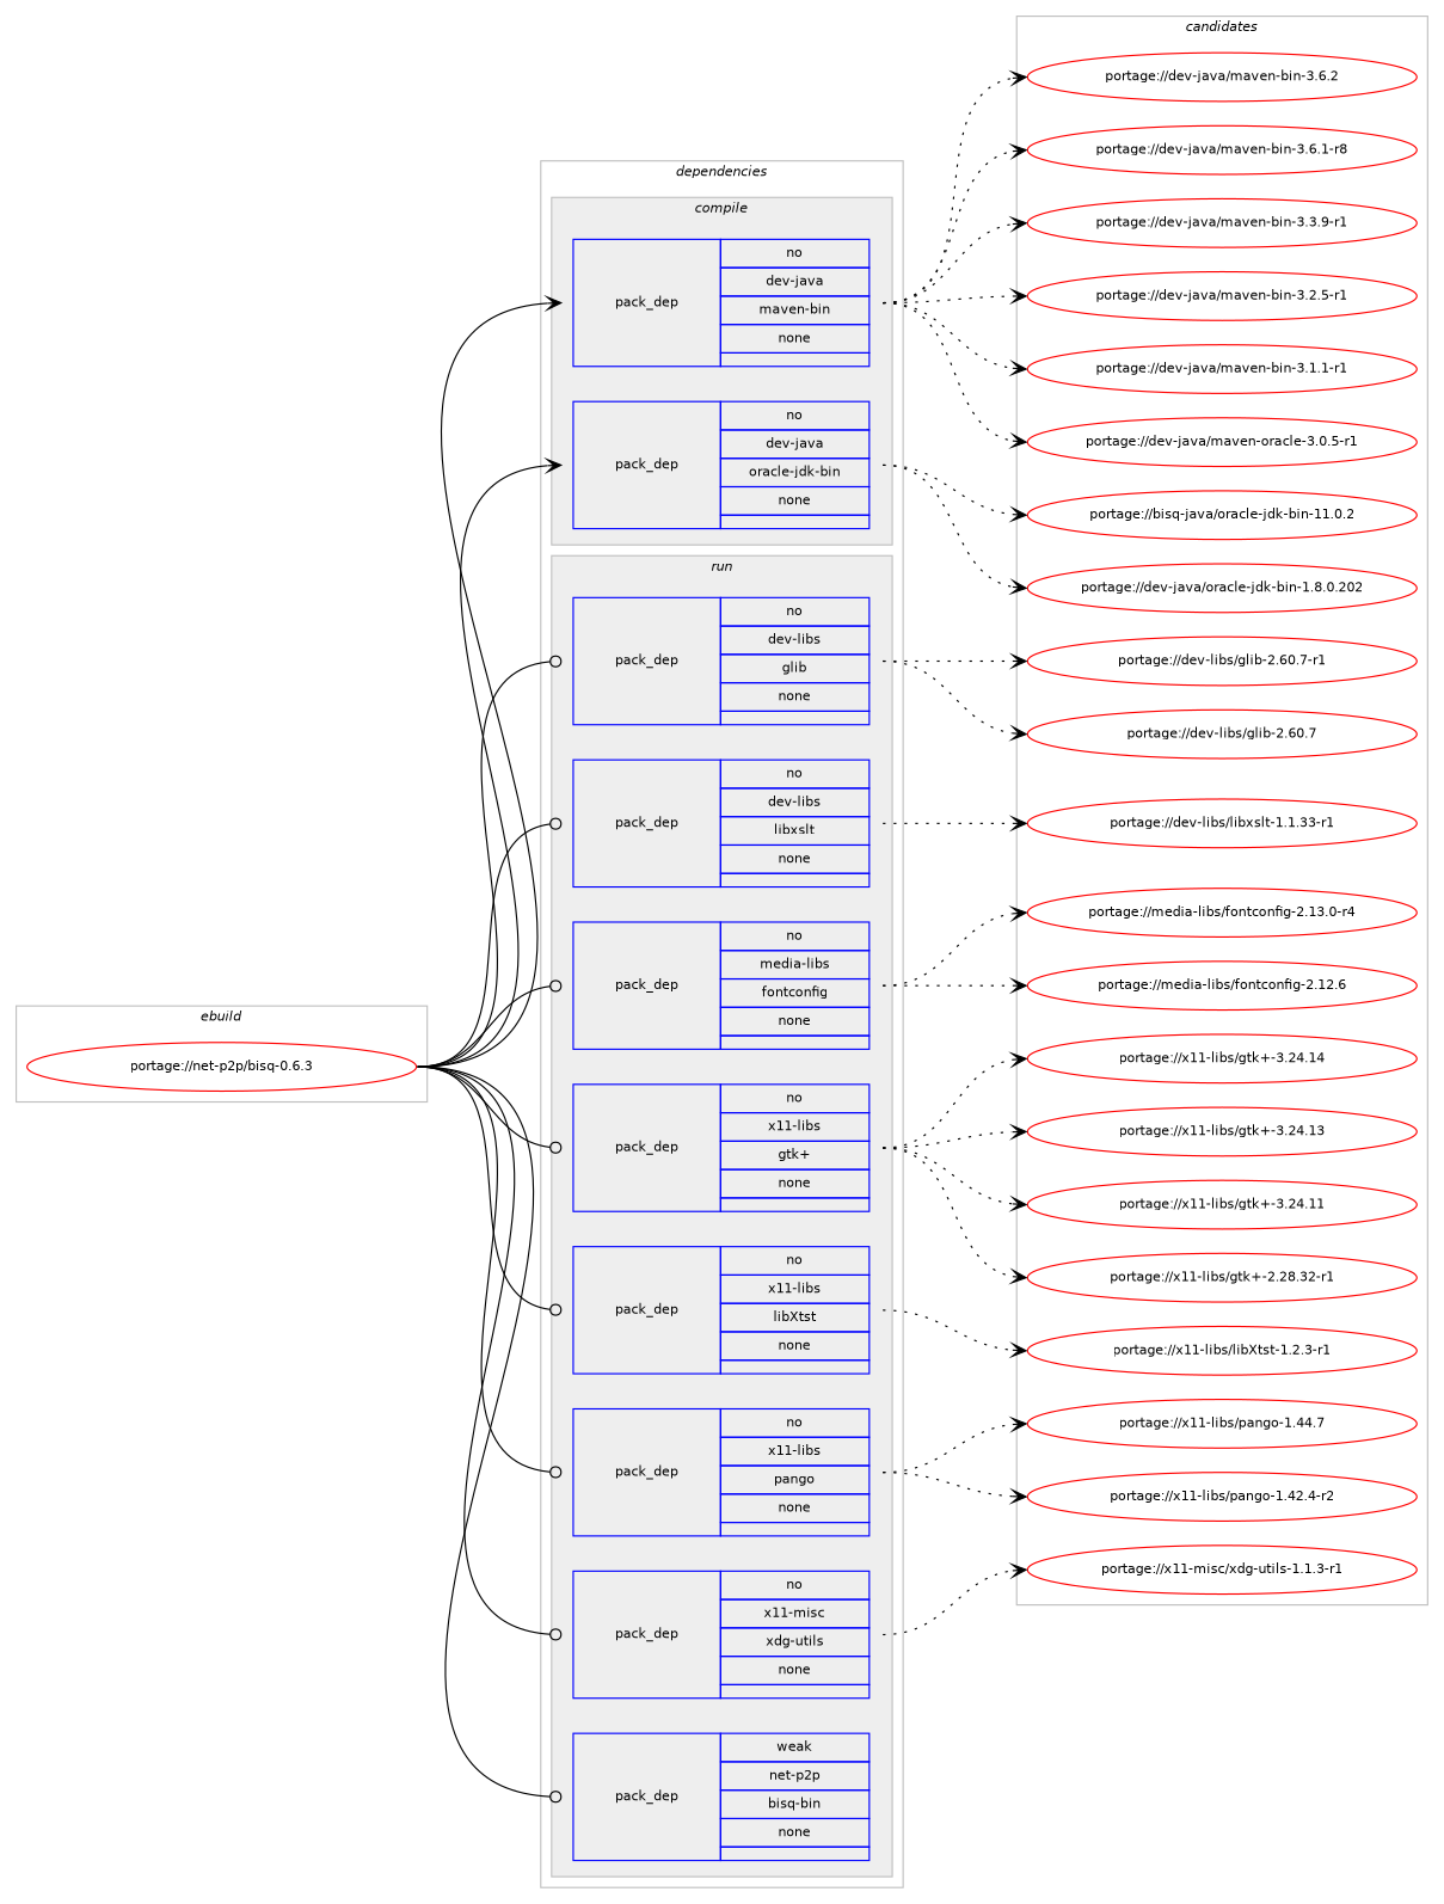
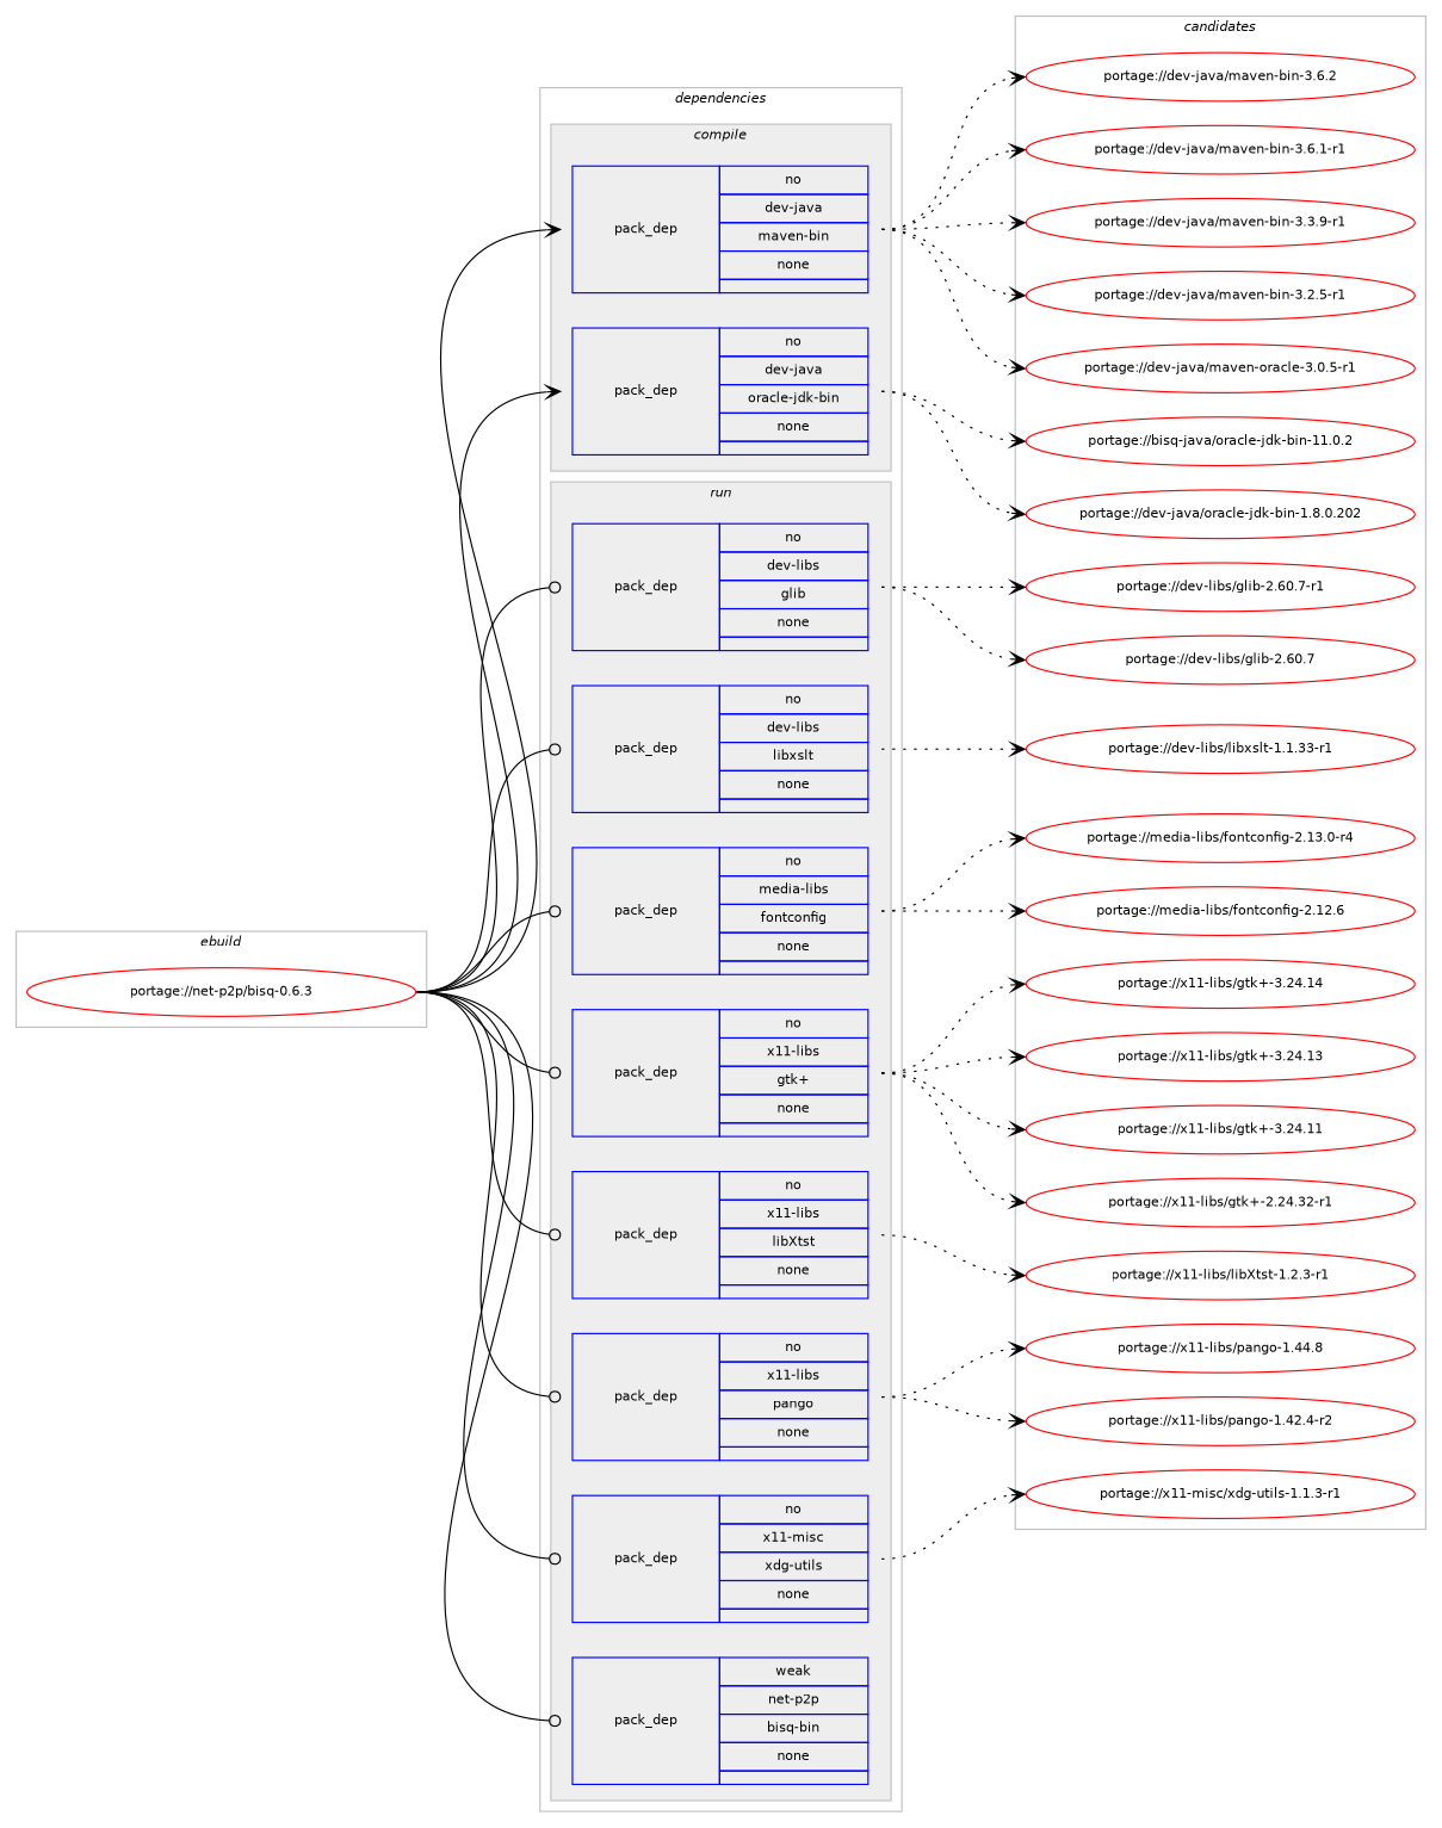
  digraph {
    compound=true
    concentrate=true
    fontname=Helvetica
    fontsize=10
    newrank=true
    rankdir=LR
    ranksep=1.5
    node [color=red fontname=Helvetica fontsize=10]
    edge [arrowhead=vee headport=w style=dotted tailport=e weight=100]
    n1 [label="portage://net-p2p/bisq-0.6.3" width=4]
    n2 [color=blue label=<<TABLE BORDER="0" CELLBORDER="1" CELLSPACING="0" CELLPADDING="4" WIDTH="220"><TR><TD ROWSPAN="6" CELLPADDING="30">pack_dep</TD></TR><TR><TD WIDTH="110">no</TD></TR><TR><TD>dev-java</TD></TR><TR><TD>maven-bin</TD></TR><TR><TD>none</TD></TR><TR><TD></TD></TR></TABLE>> shape=none]
    n3 [color=blue label=<<TABLE BORDER="0" CELLBORDER="1" CELLSPACING="0" CELLPADDING="4" WIDTH="220"><TR><TD ROWSPAN="6" CELLPADDING="30">pack_dep</TD></TR><TR><TD WIDTH="110">no</TD></TR><TR><TD>dev-java</TD></TR><TR><TD>oracle-jdk-bin</TD></TR><TR><TD>none</TD></TR><TR><TD></TD></TR></TABLE>> shape=none]
    n4 [color=blue label=<<TABLE BORDER="0" CELLBORDER="1" CELLSPACING="0" CELLPADDING="4" WIDTH="220"><TR><TD ROWSPAN="6" CELLPADDING="30">pack_dep</TD></TR><TR><TD WIDTH="110">no</TD></TR><TR><TD>dev-libs</TD></TR><TR><TD>glib</TD></TR><TR><TD>none</TD></TR><TR><TD></TD></TR></TABLE>> shape=none]
    n5 [color=blue label=<<TABLE BORDER="0" CELLBORDER="1" CELLSPACING="0" CELLPADDING="4" WIDTH="220"><TR><TD ROWSPAN="6" CELLPADDING="30">pack_dep</TD></TR><TR><TD WIDTH="110">no</TD></TR><TR><TD>dev-libs</TD></TR><TR><TD>libxslt</TD></TR><TR><TD>none</TD></TR><TR><TD></TD></TR></TABLE>> shape=none]
    n6 [color=blue label=<<TABLE BORDER="0" CELLBORDER="1" CELLSPACING="0" CELLPADDING="4" WIDTH="220"><TR><TD ROWSPAN="6" CELLPADDING="30">pack_dep</TD></TR><TR><TD WIDTH="110">no</TD></TR><TR><TD>media-libs</TD></TR><TR><TD>fontconfig</TD></TR><TR><TD>none</TD></TR><TR><TD></TD></TR></TABLE>> shape=none]
    n7 [color=blue label=<<TABLE BORDER="0" CELLBORDER="1" CELLSPACING="0" CELLPADDING="4" WIDTH="220"><TR><TD ROWSPAN="6" CELLPADDING="30">pack_dep</TD></TR><TR><TD WIDTH="110">no</TD></TR><TR><TD>x11-libs</TD></TR><TR><TD>gtk+</TD></TR><TR><TD>none</TD></TR><TR><TD></TD></TR></TABLE>> shape=none]
    n8 [color=blue label=<<TABLE BORDER="0" CELLBORDER="1" CELLSPACING="0" CELLPADDING="4" WIDTH="220"><TR><TD ROWSPAN="6" CELLPADDING="30">pack_dep</TD></TR><TR><TD WIDTH="110">no</TD></TR><TR><TD>x11-libs</TD></TR><TR><TD>libXtst</TD></TR><TR><TD>none</TD></TR><TR><TD></TD></TR></TABLE>> shape=none]
    n9 [color=blue label=<<TABLE BORDER="0" CELLBORDER="1" CELLSPACING="0" CELLPADDING="4" WIDTH="220"><TR><TD ROWSPAN="6" CELLPADDING="30">pack_dep</TD></TR><TR><TD WIDTH="110">no</TD></TR><TR><TD>x11-libs</TD></TR><TR><TD>pango</TD></TR><TR><TD>none</TD></TR><TR><TD></TD></TR></TABLE>> shape=none]
    n10 [color=blue label=<<TABLE BORDER="0" CELLBORDER="1" CELLSPACING="0" CELLPADDING="4" WIDTH="220"><TR><TD ROWSPAN="6" CELLPADDING="30">pack_dep</TD></TR><TR><TD WIDTH="110">no</TD></TR><TR><TD>x11-misc</TD></TR><TR><TD>xdg-utils</TD></TR><TR><TD>none</TD></TR><TR><TD></TD></TR></TABLE>> shape=none]
    n11 [color=blue label=<<TABLE BORDER="0" CELLBORDER="1" CELLSPACING="0" CELLPADDING="4" WIDTH="220"><TR><TD ROWSPAN="6" CELLPADDING="30">pack_dep</TD></TR><TR><TD WIDTH="110">weak</TD></TR><TR><TD>net-p2p</TD></TR><TR><TD>bisq-bin</TD></TR><TR><TD>none</TD></TR><TR><TD></TD></TR></TABLE>> shape=none]
    n12 [label="portage://dev-java/maven-bin-3.6.2" width=4]
-   n13 [label="portage://dev-java/maven-bin-3.6.1-r8" width=4]
+   n13 [label="portage://dev-java/maven-bin-3.6.1-r1" width=4]
    n14 [label="portage://dev-java/maven-bin-3.3.9-r1" width=4]
    n15 [label="portage://dev-java/maven-bin-3.2.5-r1" width=4]
-   n16 [label="portage://dev-java/maven-bin-3.1.1-r1" width=4]
    n17 [label="portage://dev-java/maven-oracle-3.0.5-r1" width=4]
    n18 [label="portage://bisq-java/oracle-jdk-bin-11.0.2" width=4]
    n19 [label="portage://dev-java/oracle-jdk-bin-1.8.0.202" width=4]
    n20 [label="portage://dev-libs/glib-2.60.7-r1" width=4]
    n21 [label="portage://dev-libs/glib-2.60.7" width=4]
    n22 [label="portage://dev-libs/libxslt-1.1.33-r1" width=4]
    n23 [label="portage://media-libs/fontconfig-2.13.0-r4" width=4]
    n24 [label="portage://media-libs/fontconfig-2.12.6" width=4]
    n25 [label="portage://x11-libs/gtk+-3.24.14" width=4]
    n26 [label="portage://x11-libs/gtk+-3.24.13" width=4]
    n27 [label="portage://x11-libs/gtk+-3.24.11" width=4]
-   n28 [label="portage://x11-libs/gtk+-2.28.32-r1" width=4]
+   n28 [label="portage://x11-libs/gtk+-2.24.32-r1" width=4]
    n29 [label="portage://x11-libs/libXtst-1.2.3-r1" width=4]
-   n30 [label="portage://x11-libs/pango-1.44.7" width=4]
+   n30 [label="portage://x11-libs/pango-1.44.8" width=4]
    n31 [label="portage://x11-libs/pango-1.42.4-r2" width=4]
    n32 [label="portage://x11-misc/xdg-utils-1.1.3-r1" width=4]
    subgraph cluster_1 {
      color=gray
      label=<<i>ebuild</i>>
      rank=same
      n1
    }
    subgraph cluster_2 {
      color=gray
      label=<<i>dependencies</i>>
      subgraph cluster_3 {
        color=gray
        fillcolor="#eeeeee"
        label=<<i>compile</i>>
        style=filled
        subgraph sub_4 {
          color=gray
          fillcolor="#eeeeee"
          label=<<i>compile</i>>
          style=filled
          n2
        }
        subgraph sub_5 {
          color=gray
          fillcolor="#eeeeee"
          label=<<i>compile</i>>
          style=filled
          n3
        }
      }
      subgraph cluster_6 {
        color=gray
        fillcolor="#eeeeee"
        label=<<i>compile and run</i>>
        style=filled
      }
      subgraph cluster_7 {
        color=gray
        fillcolor="#eeeeee"
        label=<<i>run</i>>
        style=filled
        subgraph sub_8 {
          color=gray
          fillcolor="#eeeeee"
          label=<<i>run</i>>
          style=filled
          n4
        }
        subgraph sub_9 {
          color=gray
          fillcolor="#eeeeee"
          label=<<i>run</i>>
          style=filled
          n5
        }
        subgraph sub_10 {
          color=gray
          fillcolor="#eeeeee"
          label=<<i>run</i>>
          style=filled
          n6
        }
        subgraph sub_11 {
          color=gray
          fillcolor="#eeeeee"
          label=<<i>run</i>>
          style=filled
          n7
        }
        subgraph sub_12 {
          color=gray
          fillcolor="#eeeeee"
          label=<<i>run</i>>
          style=filled
          n8
        }
        subgraph sub_13 {
          color=gray
          fillcolor="#eeeeee"
          label=<<i>run</i>>
          style=filled
          n9
        }
        subgraph sub_14 {
          color=gray
          fillcolor="#eeeeee"
          label=<<i>run</i>>
          style=filled
          n10
        }
        subgraph sub_15 {
          color=gray
          fillcolor="#eeeeee"
          label=<<i>run</i>>
          style=filled
          n11
        }
      }
    }
    subgraph cluster_16 {
      color=gray
      label=<<i>candidates</i>>
      rank=same
      subgraph sub_17 {
        color=black
        label=<<i>candidates</i>>
        nodesep=1
        rank=same
        n12
        n13
        n14
        n15
-       n16
        n17
      }
      subgraph sub_18 {
        color=black
        label=<<i>candidates</i>>
        nodesep=1
        rank=same
        n18
        n19
      }
      subgraph sub_19 {
        color=black
        label=<<i>candidates</i>>
        nodesep=1
        rank=same
        n20
        n21
      }
      subgraph sub_20 {
        color=black
        label=<<i>candidates</i>>
        nodesep=1
        rank=same
        n22
      }
      subgraph sub_21 {
        color=black
        label=<<i>candidates</i>>
        nodesep=1
        rank=same
        n23
        n24
      }
      subgraph sub_22 {
        color=black
        label=<<i>candidates</i>>
        nodesep=1
        rank=same
        n25
        n26
        n27
        n28
      }
      subgraph sub_23 {
        color=black
        label=<<i>candidates</i>>
        nodesep=1
        rank=same
        n29
      }
      subgraph sub_24 {
        color=black
        label=<<i>candidates</i>>
        nodesep=1
        rank=same
        n30
        n31
      }
      subgraph sub_25 {
        color=black
        label=<<i>candidates</i>>
        nodesep=1
        rank=same
        n32
      }
      subgraph sub_26 {
        color=black
        label=<<i>candidates</i>>
        nodesep=1
        rank=same
      }
    }
    n1 -> n2 [style=solid weight=20]
    n1 -> n3 [style=solid weight=20]
    n1 -> n4 [arrowhead=odot style=solid weight=20]
    n1 -> n5 [arrowhead=odot style=solid weight=20]
    n1 -> n6 [arrowhead=odot style=solid weight=20]
    n1 -> n7 [arrowhead=odot style=solid weight=20]
    n1 -> n8 [arrowhead=odot style=solid weight=20]
    n1 -> n9 [arrowhead=odot style=solid weight=20]
    n1 -> n10 [arrowhead=odot style=solid weight=20]
    n1 -> n11 [arrowhead=odot style=solid weight=20]
    n2 -> n12
    n2 -> n13
    n2 -> n14
    n2 -> n15
-   n2 -> n16
    n2 -> n17
    n3 -> n18
    n3 -> n19
    n4 -> n20
    n4 -> n21
    n5 -> n22
    n6 -> n23
    n6 -> n24
    n7 -> n25
    n7 -> n26
    n7 -> n27
    n7 -> n28
    n8 -> n29
    n9 -> n30
    n9 -> n31
    n10 -> n32
  }
